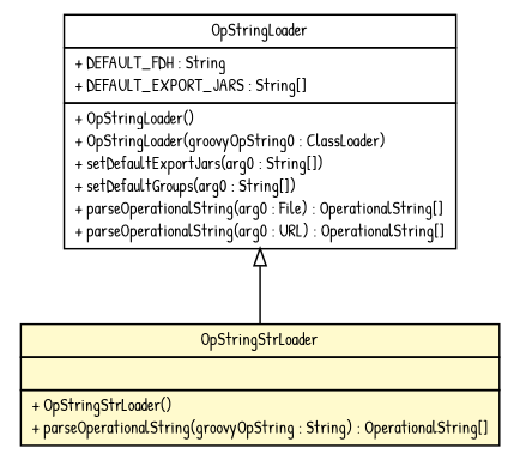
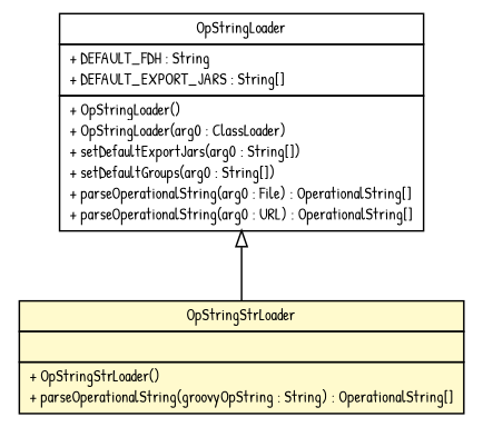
  digraph {
    nodesep=0.25
    ranksep=0.5
    fontname="Patrick Hand"
    node [fontcolor=black fontname="Patrick Hand" fontsize=10.0 shape=plaintext]
    n1 [label=<<table title="sorcer.util.rio.OpStringStrLoader" border="0" cellborder="1" cellspacing="0" cellpadding="2" port="p" bgcolor="lemonChiffon" href="./OpStringStrLoader.html"> 		<tr><td><table border="0" cellspacing="0" cellpadding="1"> <tr><td align="center" balign="center"> OpStringStrLoader </td></tr> 		</table></td></tr> 		<tr><td><table border="0" cellspacing="0" cellpadding="1"> <tr><td align="left" balign="left">  </td></tr> 		</table></td></tr> 		<tr><td><table border="0" cellspacing="0" cellpadding="1"> <tr><td align="left" balign="left"> + OpStringStrLoader() </td></tr> <tr><td align="left" balign="left"> + parseOperationalString(groovyOpString : String) : OperationalString[] </td></tr> 		</table></td></tr> 		</table>>]
-   n2 [label=<<table title="org.rioproject.impl.opstring.OpStringLoader" border="0" cellborder="1" cellspacing="0" cellpadding="2" port="p"> 		<tr><td><table border="0" cellspacing="0" cellpadding="1"> <tr><td align="center" balign="center"> OpStringLoader </td></tr> 		</table></td></tr> 		<tr><td><table border="0" cellspacing="0" cellpadding="1"> <tr><td align="left" balign="left"> + DEFAULT_FDH : String </td></tr> <tr><td align="left" balign="left"> + DEFAULT_EXPORT_JARS : String[] </td></tr> 		</table></td></tr> 		<tr><td><table border="0" cellspacing="0" cellpadding="1"> <tr><td align="left" balign="left"> + OpStringLoader() </td></tr> <tr><td align="left" balign="left"> + OpStringLoader(groovyOpString0 : ClassLoader) </td></tr> <tr><td align="left" balign="left"> + setDefaultExportJars(arg0 : String[]) </td></tr> <tr><td align="left" balign="left"> + setDefaultGroups(arg0 : String[]) </td></tr> <tr><td align="left" balign="left"> + parseOperationalString(arg0 : File) : OperationalString[] </td></tr> <tr><td align="left" balign="left"> + parseOperationalString(arg0 : URL) : OperationalString[] </td></tr> 		</table></td></tr> 		</table>>]
+   n2 [label=<<table title="org.rioproject.impl.opstring.OpStringLoader" border="0" cellborder="1" cellspacing="0" cellpadding="2" port="p"> 		<tr><td><table border="0" cellspacing="0" cellpadding="1"> <tr><td align="center" balign="center"> OpStringLoader </td></tr> 		</table></td></tr> 		<tr><td><table border="0" cellspacing="0" cellpadding="1"> <tr><td align="left" balign="left"> + DEFAULT_FDH : String </td></tr> <tr><td align="left" balign="left"> + DEFAULT_EXPORT_JARS : String[] </td></tr> 		</table></td></tr> 		<tr><td><table border="0" cellspacing="0" cellpadding="1"> <tr><td align="left" balign="left"> + OpStringLoader() </td></tr> <tr><td align="left" balign="left"> + OpStringLoader(arg0 : ClassLoader) </td></tr> <tr><td align="left" balign="left"> + setDefaultExportJars(arg0 : String[]) </td></tr> <tr><td align="left" balign="left"> + setDefaultGroups(arg0 : String[]) </td></tr> <tr><td align="left" balign="left"> + parseOperationalString(arg0 : File) : OperationalString[] </td></tr> <tr><td align="left" balign="left"> + parseOperationalString(arg0 : URL) : OperationalString[] </td></tr> 		</table></td></tr> 		</table>>]
    n2 -> n1 [arrowtail=empty dir=back fontname="Patrick Hand" fontsize=10 headport=p labelfontname=Helvetica labelfontsize=10 tailport=p]
  }
